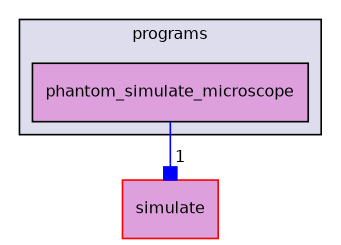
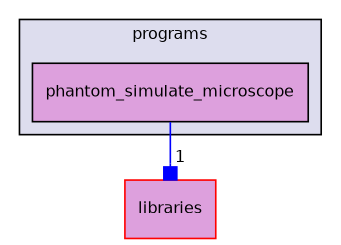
  digraph {
    compound=true
    node [fillcolor=plum fontname=Helvetica fontsize=10 shape=box style=filled]
    n1 [label=phantom_simulate_microscope pencolor=black]
-   n2 [color=red label=simulate]
+   n2 [color=red label=libraries]
    subgraph cluster_1 {
      bgcolor="#ddddee"
      fontname=Helvetica
      fontsize=10
      label=programs
      pencolor=black
      n1
    }
    n1 -> n2 [headlabel=1 labeldistance=1.5 labelfontname=Helvetica labelfontsize=10 color=blue arrowhead=box]
  }
